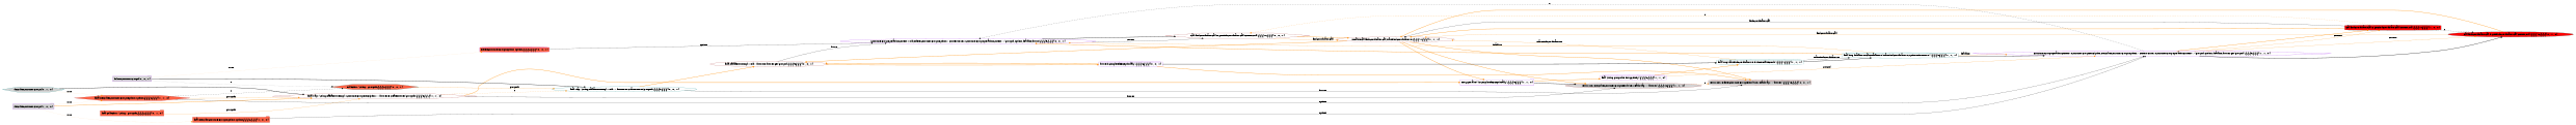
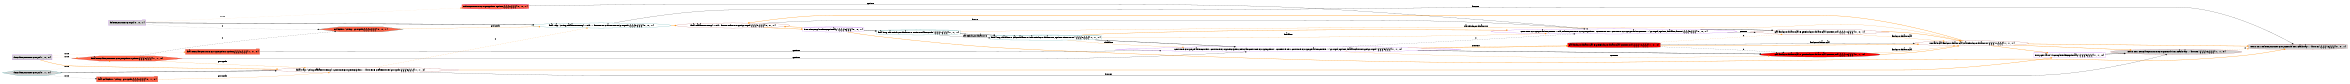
  digraph {
    rankdir=LR
    node [color=brown fillcolor=white shape=cylinder style=filled]
    edge [arrowhead=dot color=darkorange style=bold]
    n1 [fillcolor=tomato label="final Collection<String> groupIds@@@2@@@['0', '1', '0']" shape=folder]
    n2 [label="final Map<String,KafkaFutureImpl<ConsumerGroupDescription>> futures = createFutures(groupIds)@@@3@@@['1', '1', '0']" shape=hexagon]
    n3 [color=teal label="final Map<String,KafkaFutureImpl<Void>> futures = createFutures(groupIds)@@@3@@@['0', '0', '1']" shape=ellipse]
    n4 [color=purple label="entry.getValue().isCompletedExceptionally()@@@5@@@['1', '1', '0']" shape=folder]
    n5 [fillcolor=lightgray label="return new DescribeConsumerGroupsResult(new HashMap<>(futures))@@@13@@@['1', '1', '0']" shape=ellipse]
    n6 [fillcolor=tomato label="final DescribeConsumerGroupsOptions options@@@2@@@['1', '1', '0']" shape=hexagon]
    n7 [color=purple label="ConsumerGroupOperationContext<ConsumerGroupDescription,DescribeConsumerGroupsOptions> context = new ConsumerGroupOperationContext<>(groupId,options,deadline,futures.get(groupId))@@@9@@@['1', '1', '0']" shape=hexagon]
    n8 [color=teal fillcolor=tomato label="Collection<String> groupIds@@@2@@@['0', '0', '1']" shape=hexagon]
    n9 [color=teal fillcolor=red label="Call findCoordinatorCall = getFindCoordinatorCall(context,null)@@@10@@@['1', '0', '0']"]
    n10 [color=teal fillcolor=red label="Call findCoordinatorCall = getFindCoordinatorCall(context,null)@@@10@@@['0', '1', '0']" shape=ellipse]
    n11 [color=purple label="ConsumerGroupOperationContext<Void,DeleteConsumerGroupsOptions> context = new ConsumerGroupOperationContext<>(groupId,options,deadline,future)@@@9@@@['0', '0', '1']" shape=ellipse]
    n12 [label="Call findCoordinatorCall = getFindCoordinatorCall(context,null)@@@10@@@['0', '0', '1']" shape=hexagon]
    n13 [label="runnable.call(findCoordinatorCall,startFindCoordinatorMs)@@@11@@@['1', '1', '1']" shape=ellipse]
    n14 [fillcolor=lightgray label="return new DeleteConsumerGroupsResult(new HashMap<>(futures))@@@13@@@['0', '0', '1']"]
    n15 [label="final KafkaFutureImpl<Void> future = futures.get(groupId)@@@5@@@['0', '0', '1']" shape=ellipse]
    n16 [color=teal label="final long startFindCoordinatorMs = time.milliseconds()@@@7@@@['1', '1', '1']"]
    n17 [color=teal label="final long deadline = calcDeadlineMs(startFindCoordinatorMs,options.timeoutMs())@@@8@@@['1', '1', '1']"]
    n18 [color=purple label="future.isCompletedExceptionally()@@@6@@@['0', '0', '1']"]
    n19 [color=purple fillcolor=lightgray label="deleteConsumerGroups['0', '0', '1']" shape=folder]
    n20 [color=purple fillcolor=tomato label="DeleteConsumerGroupsOptions options@@@2@@@['0', '0', '1']"]
-   n21 [color=purple label="final String groupId = entry.getKey()@@@6@@@['1', '1', '0']"]
    n22 [color=teal fillcolor=lightgray label="describeConsumerGroups['0', '1', '0']" shape=hexagon]
    n23 [fillcolor=tomato label="final DescribeConsumerGroupsOptions options@@@2@@@['1', '0', '0']" shape=folder]
    n24 [color=purple fillcolor=lightgray label="describeConsumerGroups['1', '0', '0']" shape=folder]
    n1 -> n2 [label=groupIds style=solid]
    n2 -> n3 [label=0 style=dashed]
    n2 -> n4 [arrowhead=diamond]
    n2 -> n5 [arrowhead=diamond color=black label=futures style=solid]
    n3 -> n14 [arrowhead=diamond color=black label=futures style=solid]
    n3 -> n15 [arrowhead=diamond]
    n4 -> n5 [arrowhead=diamond color=black]
-   n4 -> n21 [arrowhead=diamond]
    n5 -> n14 [label=0 style=dashed]
    n6 -> n2 [label=groupIds style=solid]
    n6 -> n7 [color=black label=options style=solid]
    n6 -> n8 [color=black label=0 style=dashed]
    n7 -> n9
    n7 -> n9 [arrowhead=diamond label=context style=solid]
    n7 -> n10 [color=black]
    n7 -> n10 [label=context style=solid]
    n7 -> n11 [color=black label=0 style=dashed]
    n8 -> n3 [label=groupIds style=solid]
    n9 -> n10 [arrowhead=diamond color=black label=0 style=dashed]
    n9 -> n12 [arrowhead=diamond label=0 style=dashed]
    n9 -> n13 [arrowhead=diamond color=black label=findCoordinatorCall style=solid]
    n9 -> n13
    n10 -> n13 [arrowhead=diamond label=findCoordinatorCall style=solid]
    n10 -> n13
    n11 -> n12 [arrowhead=diamond color=black]
    n11 -> n12 [arrowhead=diamond color=black label=context style=solid]
    n12 -> n13
    n12 -> n13 [arrowhead=diamond label=findCoordinatorCall style=solid]
    n13 -> n4
    n13 -> n5 [arrowhead=diamond]
    n13 -> n14 [arrowhead=diamond]
    n13 -> n15 [arrowhead=diamond]
    n15 -> n11 [color=black label=future style=solid]
    n15 -> n18 [arrowhead=diamond]
    n16 -> n13 [label=startFindCoordinatorMs style=solid]
    n16 -> n17 [arrowhead=diamond color=black label=startFindCoordinatorMs style=solid]
    n16 -> n17 [color=black]
    n17 -> n7 [arrowhead=diamond color=black]
    n17 -> n7 [arrowhead=diamond label=deadline style=solid]
    n17 -> n11 [arrowhead=diamond label=deadline style=solid]
    n17 -> n11
    n18 -> n14
    n18 -> n15
    n18 -> n16 [arrowhead=diamond color=black]
    n19 -> n3 [color=black]
    n19 -> n8 [arrowhead=diamond color=black label=0 style=dotted]
    n19 -> n20 [arrowhead=diamond label=true style=dotted]
    n20 -> n11 [color=black label=options style=solid]
-   n21 -> n7 [label=groupId style=solid]
-   n21 -> n16 [arrowhead=diamond]
+   n22 -> n1 [color=black label=true style=dotted]
    n22 -> n2 [color=black]
    n22 -> n6 [label=true style=dotted]
    n23 -> n7 [color=black label=options style=solid]
    n24 -> n2
    n24 -> n6 [arrowhead=diamond label=true style=dotted]
    n24 -> n23 [arrowhead=diamond label=true style=dotted]
  }
